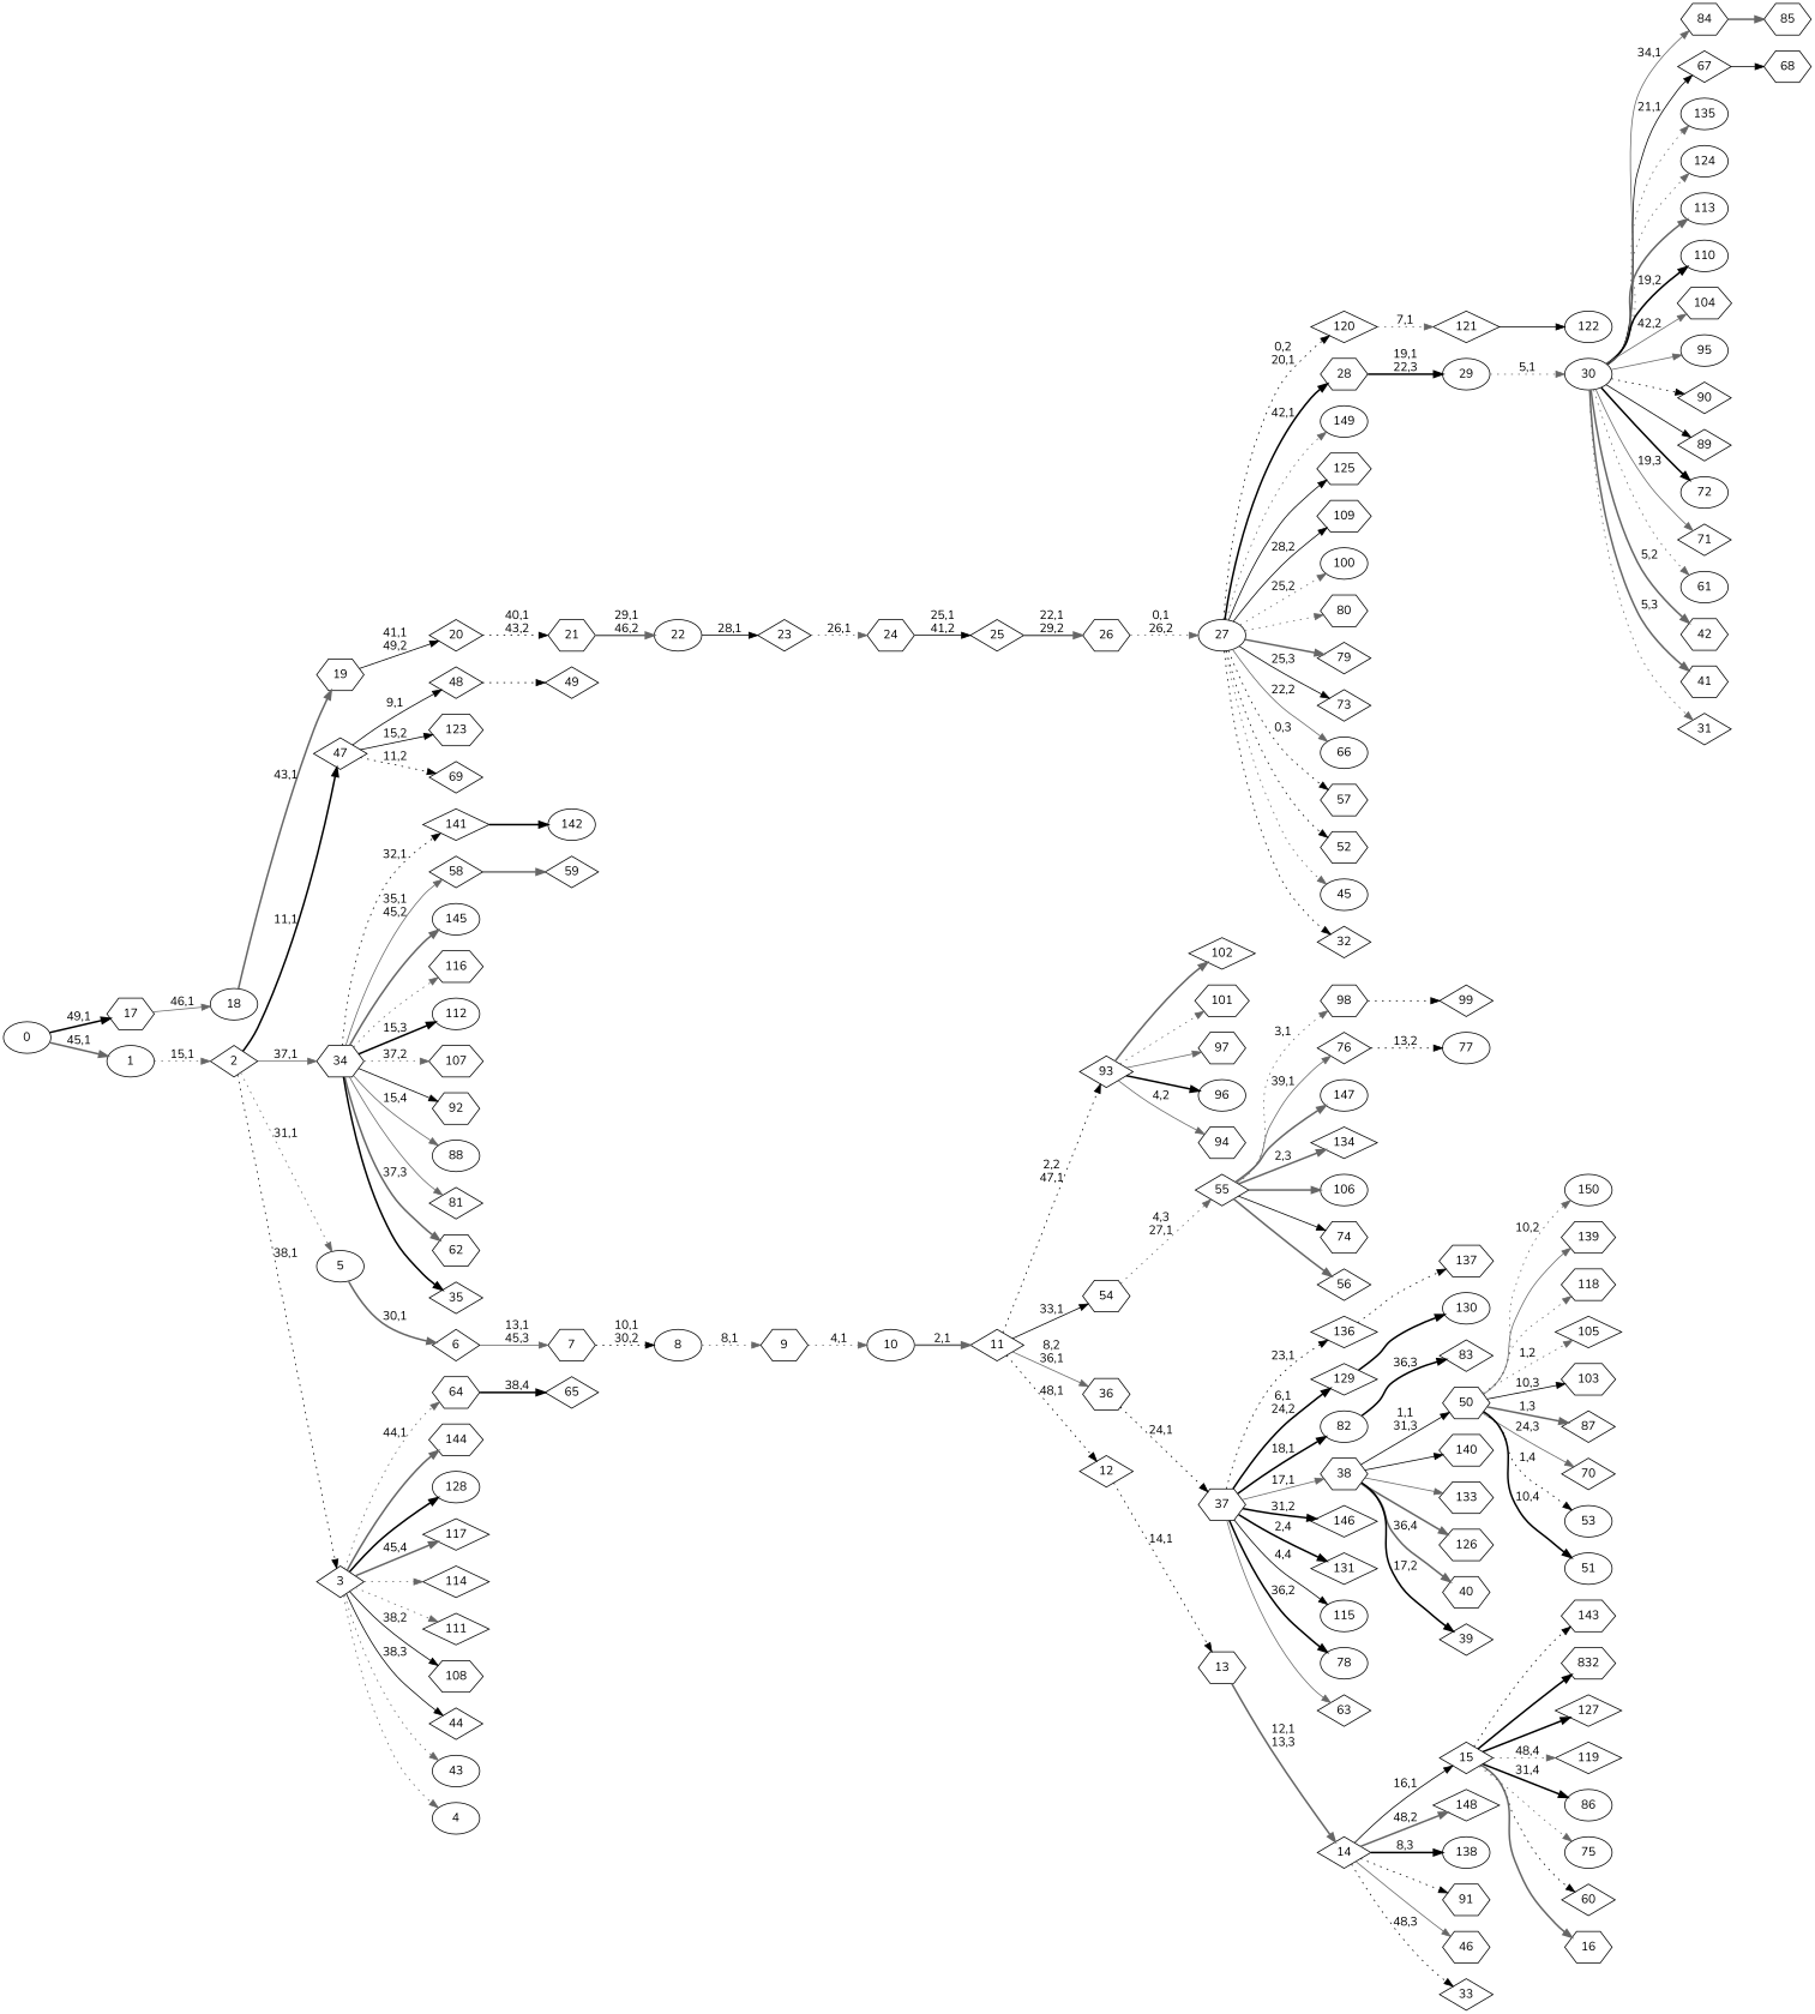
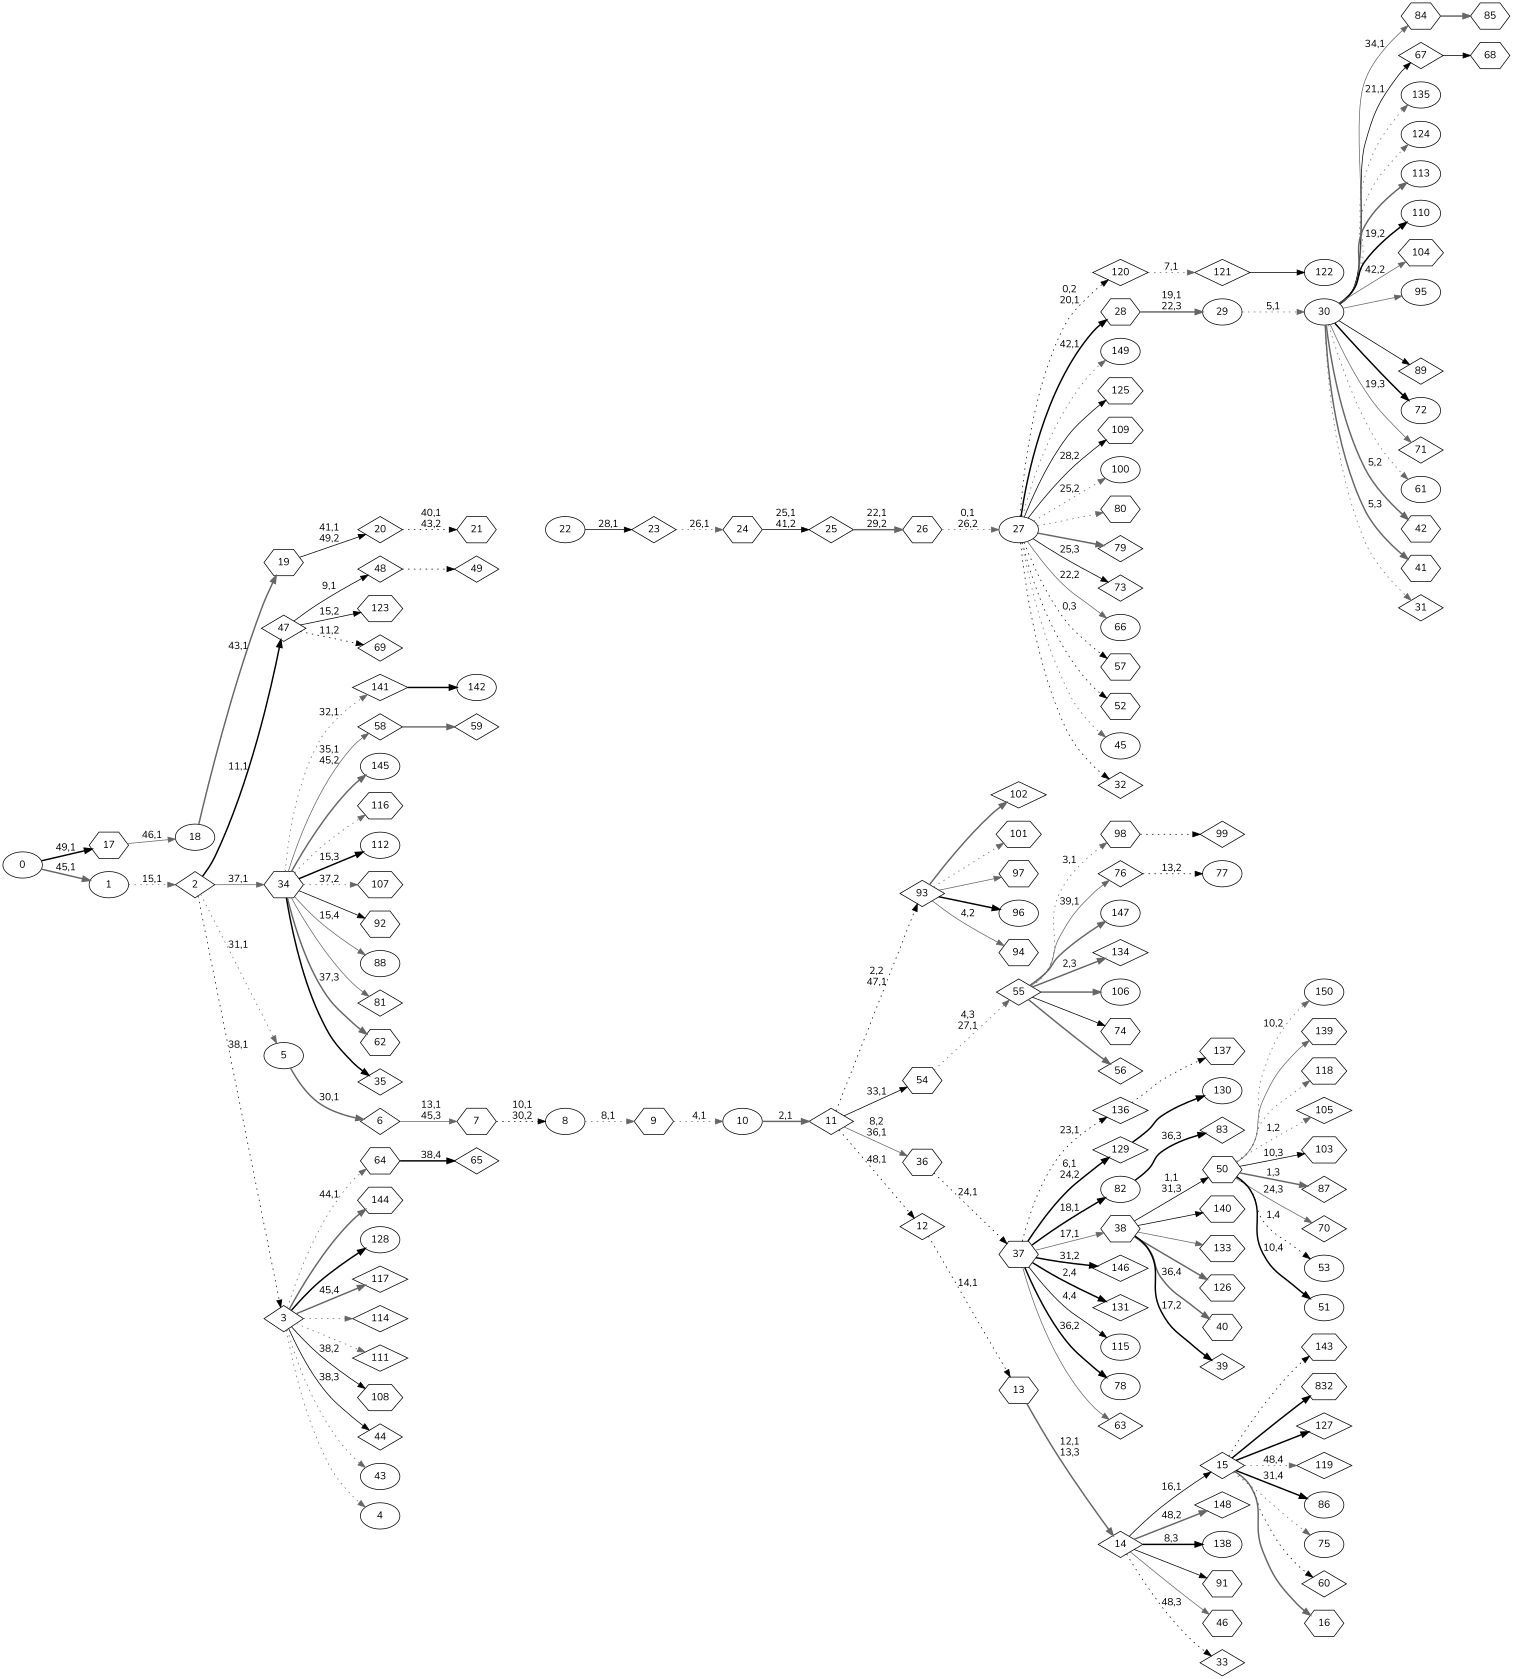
  digraph {
    fontname=Nunito
    rankdir=LR
    node [fontname=Nunito shape=diamond]
    edge [color=gray40 fontname=Nunito style=dotted]
    142 [shape=ellipse]
    141
    137 [shape=hexagon]
    136
    130 [shape=ellipse]
    129
    122 [shape=ellipse]
    121
    120
    98 [shape=hexagon]
    99
    93
    102
    101 [shape=hexagon]
    97 [shape=hexagon]
    96 [shape=ellipse]
    94 [shape=hexagon]
    84 [shape=hexagon]
    85 [shape=hexagon]
    82 [shape=ellipse]
    83
    77 [shape=ellipse]
    76
    68 [shape=hexagon]
    67
    64 [shape=hexagon]
    65
    58
    59
    55
    147 [shape=ellipse]
    134
    106 [shape=ellipse]
    74 [shape=hexagon]
    56
    54 [shape=hexagon]
    50 [shape=hexagon]
    150 [shape=ellipse]
    139 [shape=hexagon]
    118 [shape=hexagon]
    105
    103 [shape=hexagon]
    87
    70
    53 [shape=ellipse]
    51 [shape=ellipse]
    48
    49
    47
    123 [shape=hexagon]
    69
    38 [shape=hexagon]
    140 [shape=hexagon]
    133 [shape=hexagon]
    126 [shape=hexagon]
    40 [shape=hexagon]
    39
    37 [shape=hexagon]
    146
    131
    115 [shape=ellipse]
    78 [shape=ellipse]
    63
    36 [shape=hexagon]
    34 [shape=hexagon]
    145 [shape=ellipse]
    116 [shape=hexagon]
    112 [shape=ellipse]
    107 [shape=hexagon]
    92 [shape=hexagon]
    88 [shape=ellipse]
    81
    62 [shape=hexagon]
    35
    30 [shape=ellipse]
    135 [shape=ellipse]
    124 [shape=ellipse]
    113 [shape=ellipse]
    110 [shape=ellipse]
    104 [shape=hexagon]
    95 [shape=ellipse]
-   90
    89
    72 [shape=ellipse]
    71
    61 [shape=ellipse]
    42 [shape=hexagon]
    41 [shape=hexagon]
    31
    29 [shape=ellipse]
    28 [shape=hexagon]
    27 [shape=ellipse]
    149 [shape=ellipse]
    125 [shape=hexagon]
    109 [shape=hexagon]
    100 [shape=ellipse]
    80 [shape=hexagon]
    79
    73
    66 [shape=ellipse]
    57 [shape=hexagon]
    52 [shape=hexagon]
    45 [shape=ellipse]
    32
    26 [shape=hexagon]
    25
    24 [shape=hexagon]
    23
    22 [shape=ellipse]
    21 [shape=hexagon]
    20
    19 [shape=hexagon]
    18 [shape=ellipse]
    17 [shape=hexagon]
    143 [shape=hexagon]
    15
    n117 [label=832 shape=hexagon]
    127
    119
    86 [shape=ellipse]
    75 [shape=ellipse]
    60
    16 [shape=hexagon]
    14
    148
    138 [shape=ellipse]
    91 [shape=hexagon]
    46 [shape=hexagon]
    33
    13 [shape=hexagon]
    12
    11
    10 [shape=ellipse]
    9 [shape=hexagon]
    8 [shape=ellipse]
    7 [shape=hexagon]
    6
    5 [shape=ellipse]
    3
    144 [shape=hexagon]
    128 [shape=ellipse]
    117
    114
    111
    108 [shape=hexagon]
    44
    43 [shape=ellipse]
    4 [shape=ellipse]
    2
    1 [shape=ellipse]
    0 [shape=ellipse]
    141 -> 142 [color=black style=bold]
    136 -> 137 [color=black]
    129 -> 130 [color=black style=bold]
    121 -> 122 [color=black style=solid]
    120 -> 121 [label="7,1"]
    98 -> 99 [color=black]
    93 -> 102 [style=bold]
    93 -> 101
    93 -> 97 [style=solid]
    93 -> 96 [color=black style=bold]
    93 -> 94 [label="4,2" style=solid]
    84 -> 85 [style=bold]
    82 -> 83 [color=black label="36,3" style=bold]
    76 -> 77 [color=black label="13,2"]
    67 -> 68 [color=black style=solid]
    64 -> 65 [color=black label="38,4" style=bold]
    58 -> 59 [style=bold]
    55 -> 98 [label="3,1"]
    55 -> 76 [label="39,1" style=solid]
    55 -> 147 [style=bold]
    55 -> 134 [label="2,3" style=bold]
    55 -> 106 [style=bold]
    55 -> 74 [color=black style=solid]
    55 -> 56 [style=bold]
    54 -> 55 [label="4,3\n27,1"]
    50 -> 150 [label="10,2"]
    50 -> 139 [style=solid]
    50 -> 118
    50 -> 105 [label="1,2"]
    50 -> 103 [color=black label="10,3" style=solid]
    50 -> 87 [label="1,3" style=bold]
    50 -> 70 [label="24,3" style=solid]
    50 -> 53 [color=black label="1,4"]
    50 -> 51 [color=black label="10,4" style=bold]
    48 -> 49 [color=black]
    47 -> 48 [color=black label="9,1" style=solid]
    47 -> 123 [color=black label="15,2" style=solid]
    47 -> 69 [color=black label="11,2"]
    38 -> 50 [color=black label="1,1\n31,3" style=solid]
    38 -> 140 [color=black style=solid]
    38 -> 133 [style=solid]
    38 -> 126 [style=bold]
    38 -> 40 [label="36,4" style=bold]
    38 -> 39 [color=black label="17,2" style=bold]
    37 -> 136 [color=black label="23,1"]
    37 -> 129 [color=black label="6,1\n24,2" style=bold]
    37 -> 82 [color=black label="18,1" style=bold]
    37 -> 38 [label="17,1" style=solid]
    37 -> 146 [color=black label="31,2" style=bold]
    37 -> 131 [color=black label="2,4" style=bold]
    37 -> 115 [color=black label="4,4" style=solid]
    37 -> 78 [color=black label="36,2" style=bold]
    37 -> 63 [style=solid]
    36 -> 37 [color=black label="24,1"]
-   34 -> 141 [color=black label="32,1"]
+   34 -> 141 [label="32,1"]
    34 -> 58 [label="35,1\n45,2" style=solid]
    34 -> 145 [style=bold]
    34 -> 116
    34 -> 112 [color=black label="15,3" style=bold]
    34 -> 107 [label="37,2"]
    34 -> 92 [color=black style=solid]
    34 -> 88 [label="15,4" style=solid]
    34 -> 81 [style=solid]
    34 -> 62 [label="37,3" style=bold]
    34 -> 35 [color=black style=bold]
    30 -> 84 [label="34,1" style=solid]
    30 -> 67 [color=black label="21,1" style=solid]
    30 -> 135
    30 -> 124
    30 -> 113 [style=bold]
    30 -> 110 [color=black label="19,2" style=bold]
    30 -> 104 [label="42,2" style=solid]
    30 -> 95 [style=solid]
-   30 -> 90 [color=black]
    30 -> 89 [color=black style=solid]
    30 -> 72 [color=black style=bold]
    30 -> 71 [label="19,3" style=solid]
    30 -> 61
    30 -> 42 [label="5,2" style=bold]
    30 -> 41 [label="5,3" style=bold]
    30 -> 31
    29 -> 30 [label="5,1"]
-   28 -> 29 [color=black label="19,1\n22,3" style=bold]
+   28 -> 29 [label="19,1\n22,3" style=bold]
    27 -> 120 [color=black label="0,2\n20,1"]
    27 -> 28 [color=black label="42,1" style=bold]
    27 -> 149
    27 -> 125 [color=black style=solid]
    27 -> 109 [color=black label="28,2" style=solid]
    27 -> 100 [label="25,2"]
    27 -> 80
    27 -> 79 [style=bold]
    27 -> 73 [color=black label="25,3" style=solid]
    27 -> 66 [label="22,2" style=solid]
    27 -> 57 [color=black label="0,3"]
    27 -> 52 [color=black]
    27 -> 45
    27 -> 32 [color=black]
    26 -> 27 [label="0,1\n26,2"]
    25 -> 26 [label="22,1\n29,2" style=bold]
    24 -> 25 [color=black label="25,1\n41,2" style=solid]
    23 -> 24 [label="26,1"]
    22 -> 23 [color=black label="28,1" style=solid]
-   21 -> 22 [label="29,1\n46,2" style=bold]
    20 -> 21 [color=black label="40,1\n43,2"]
    19 -> 20 [color=black label="41,1\n49,2" style=solid]
    18 -> 19 [label="43,1" style=bold]
    17 -> 18 [label="46,1" style=solid]
    15 -> 143 [color=black]
    15 -> n117 [color=black style=bold]
    15 -> 127 [color=black style=bold]
    15 -> 119 [label="48,4"]
    15 -> 86 [color=black label="31,4" style=bold]
    15 -> 75
    15 -> 60 [color=black]
    15 -> 16 [style=bold]
    14 -> 15 [color=black label="16,1" style=solid]
    14 -> 148 [label="48,2" style=bold]
    14 -> 138 [color=black label="8,3" style=bold]
-   14 -> 91 [color=black]
+   14 -> 91 [color=black style=solid]
    14 -> 46 [style=solid]
    14 -> 33 [color=black label="48,3"]
    13 -> 14 [label="12,1\n13,3" style=bold]
    12 -> 13 [color=black label="14,1"]
    11 -> 93 [color=black label="2,2\n47,1"]
    11 -> 54 [color=black label="33,1" style=solid]
    11 -> 36 [label="8,2\n36,1" style=solid]
    11 -> 12 [color=black label="48,1"]
    10 -> 11 [label="2,1" style=bold]
    9 -> 10 [label="4,1"]
    8 -> 9 [label="8,1"]
    7 -> 8 [color=black label="10,1\n30,2"]
    6 -> 7 [label="13,1\n45,3" style=solid]
    5 -> 6 [label="30,1" style=bold]
    3 -> 64 [label="44,1"]
    3 -> 144 [style=bold]
    3 -> 128 [color=black style=bold]
    3 -> 117 [label="45,4" style=bold]
    3 -> 114
    3 -> 111
    3 -> 108 [color=black label="38,2" style=solid]
    3 -> 44 [color=black label="38,3" style=solid]
    3 -> 43
    3 -> 4
    2 -> 47 [color=black label="11,1" style=bold]
    2 -> 34 [label="37,1" style=solid]
    2 -> 5 [label="31,1"]
    2 -> 3 [color=black label="38,1"]
    1 -> 2 [label="15,1"]
    0 -> 17 [color=black label="49,1" style=bold]
    0 -> 1 [label="45,1" style=bold]
  }
